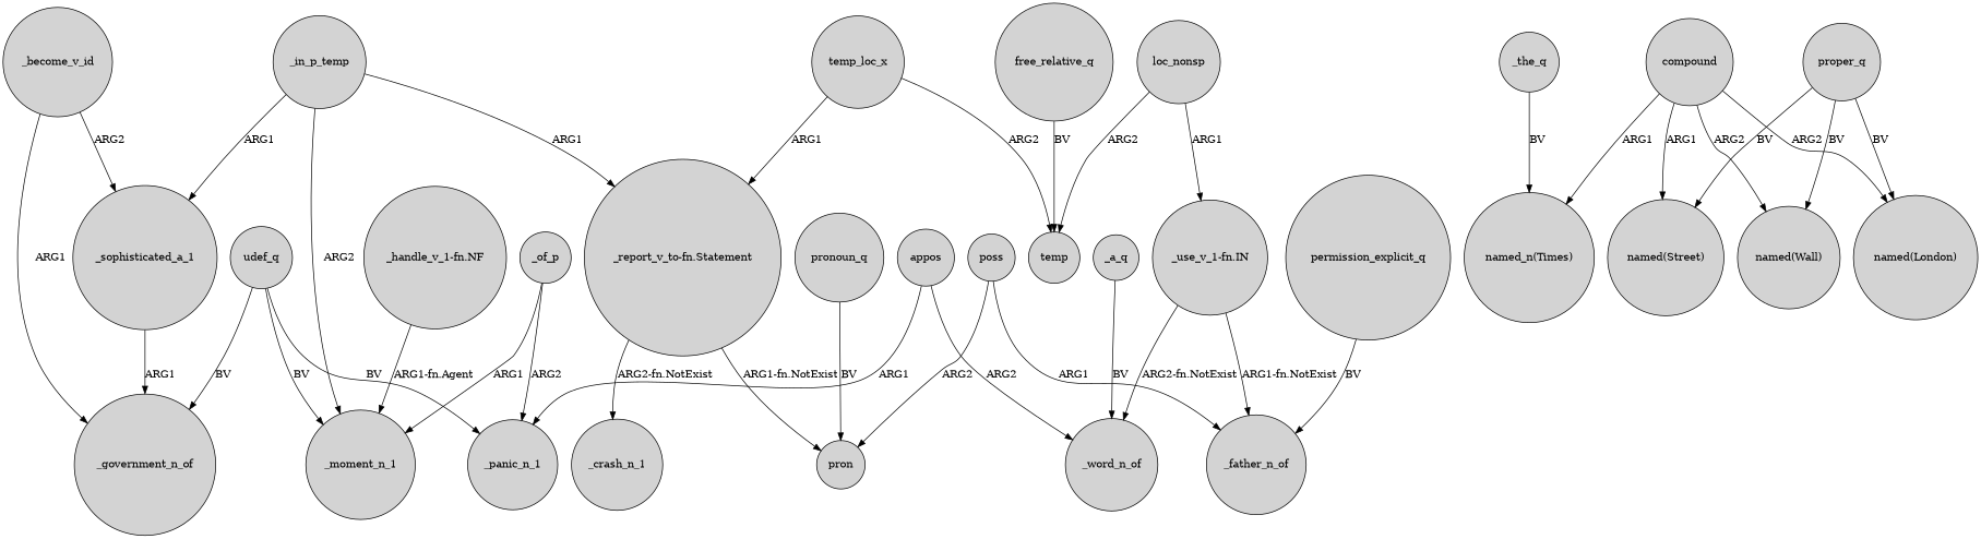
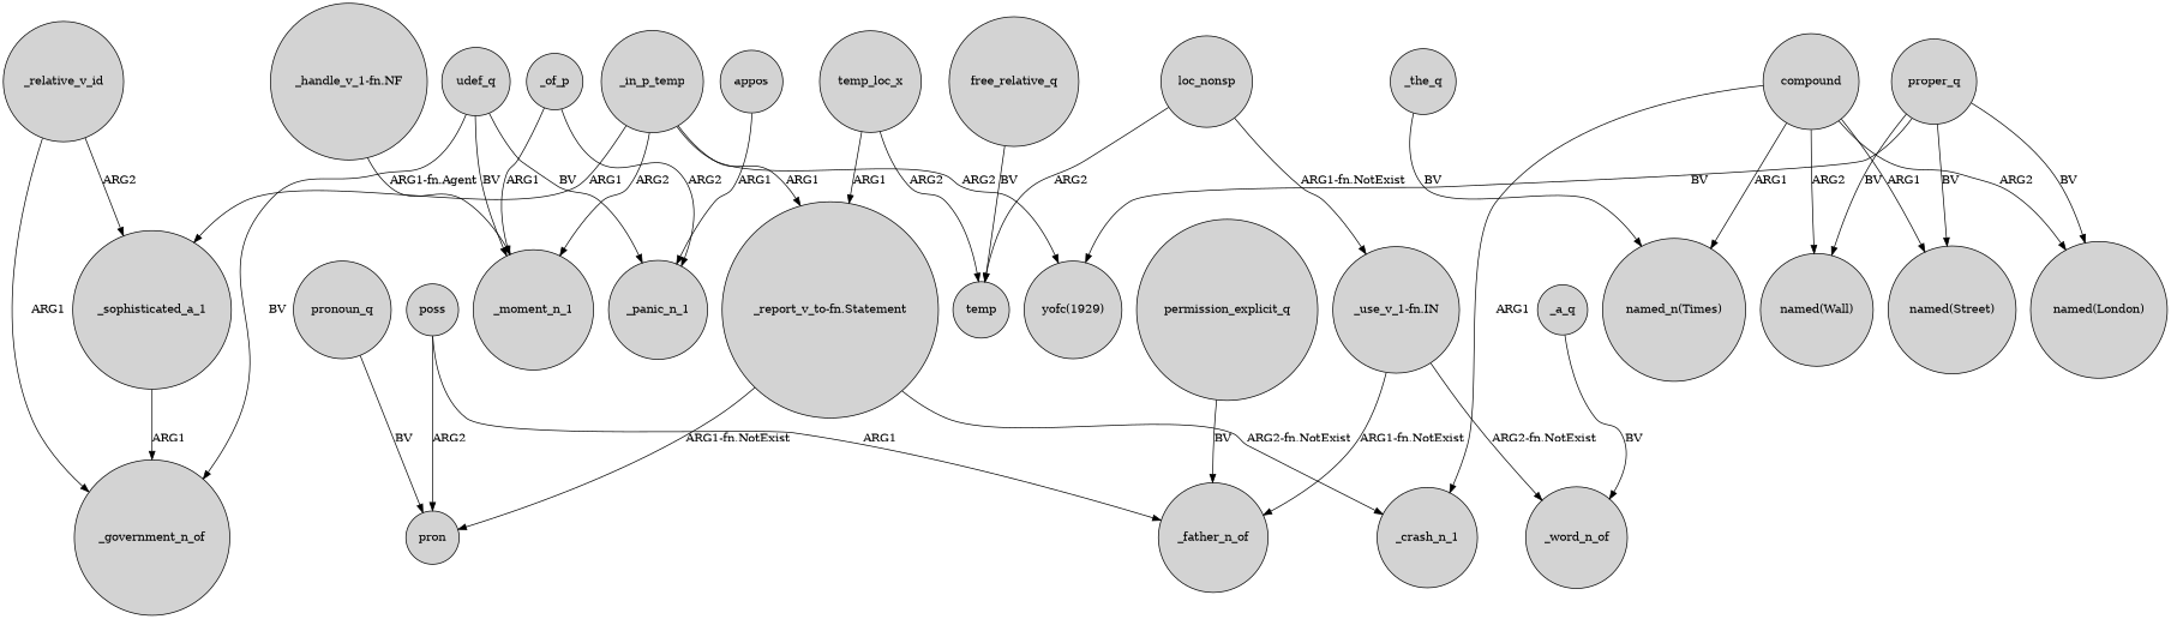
  digraph {
    node [shape=circle style=filled]
-   _become_v_id
+   _become_v_id [label=_relative_v_id]
    _sophisticated_a_1
    _government_n_of
    _a_q
    _word_n_of
    "_use_v_1-fn.IN"
    _father_n_of
    poss
    pron
    udef_q
    _moment_n_1
    _panic_n_1
    _in_p_temp
    "_report_v_to-fn.Statement"
+   "yofc(1929)"
    _crash_n_1
    compound
    "named_n(Times)"
    "named(Street)"
    "named(Wall)"
    "named(London)"
    proper_q
    _of_p
    n24 [label=permission_explicit_q]
    appos
    pronoun_q
    temp_loc_x
    temp
    loc_nonsp
    _the_q
    "_handle_v_1-fn.NF"
    free_relative_q
    _become_v_id -> _sophisticated_a_1 [label=ARG2]
    _become_v_id -> _government_n_of [label=ARG1]
    _sophisticated_a_1 -> _government_n_of [label=ARG1]
    _a_q -> _word_n_of [label=BV]
    "_use_v_1-fn.IN" -> _word_n_of [label="ARG2-fn.NotExist"]
    "_use_v_1-fn.IN" -> _father_n_of [label="ARG1-fn.NotExist"]
    poss -> _father_n_of [label=ARG1]
    poss -> pron [label=ARG2]
    udef_q -> _government_n_of [label=BV]
    udef_q -> _moment_n_1 [label=BV]
    udef_q -> _panic_n_1 [label=BV]
    _in_p_temp -> _sophisticated_a_1 [label=ARG1]
    _in_p_temp -> _moment_n_1 [label=ARG2]
    _in_p_temp -> "_report_v_to-fn.Statement" [label=ARG1]
+   _in_p_temp -> "yofc(1929)" [label=ARG2]
    "_report_v_to-fn.Statement" -> pron [label="ARG1-fn.NotExist"]
    "_report_v_to-fn.Statement" -> _crash_n_1 [label="ARG2-fn.NotExist"]
+   compound -> _crash_n_1 [label=ARG1]
    compound -> "named_n(Times)" [label=ARG1]
    compound -> "named(Street)" [label=ARG1]
    compound -> "named(Wall)" [label=ARG2]
    compound -> "named(London)" [label=ARG2]
+   proper_q -> "yofc(1929)" [label=BV]
    proper_q -> "named(Street)" [label=BV]
    proper_q -> "named(Wall)" [label=BV]
    proper_q -> "named(London)" [label=BV]
    _of_p -> _moment_n_1 [label=ARG1]
    _of_p -> _panic_n_1 [label=ARG2]
    n24 -> _father_n_of [label=BV]
-   appos -> _word_n_of [label=ARG2]
    appos -> _panic_n_1 [label=ARG1]
    pronoun_q -> pron [label=BV]
    temp_loc_x -> "_report_v_to-fn.Statement" [label=ARG1]
    temp_loc_x -> temp [label=ARG2]
-   loc_nonsp -> "_use_v_1-fn.IN" [label=ARG1]
+   loc_nonsp -> "_use_v_1-fn.IN" [label="ARG1-fn.NotExist"]
    loc_nonsp -> temp [label=ARG2]
    _the_q -> "named_n(Times)" [label=BV]
    "_handle_v_1-fn.NF" -> _moment_n_1 [label="ARG1-fn.Agent"]
    free_relative_q -> temp [label=BV]
  }
